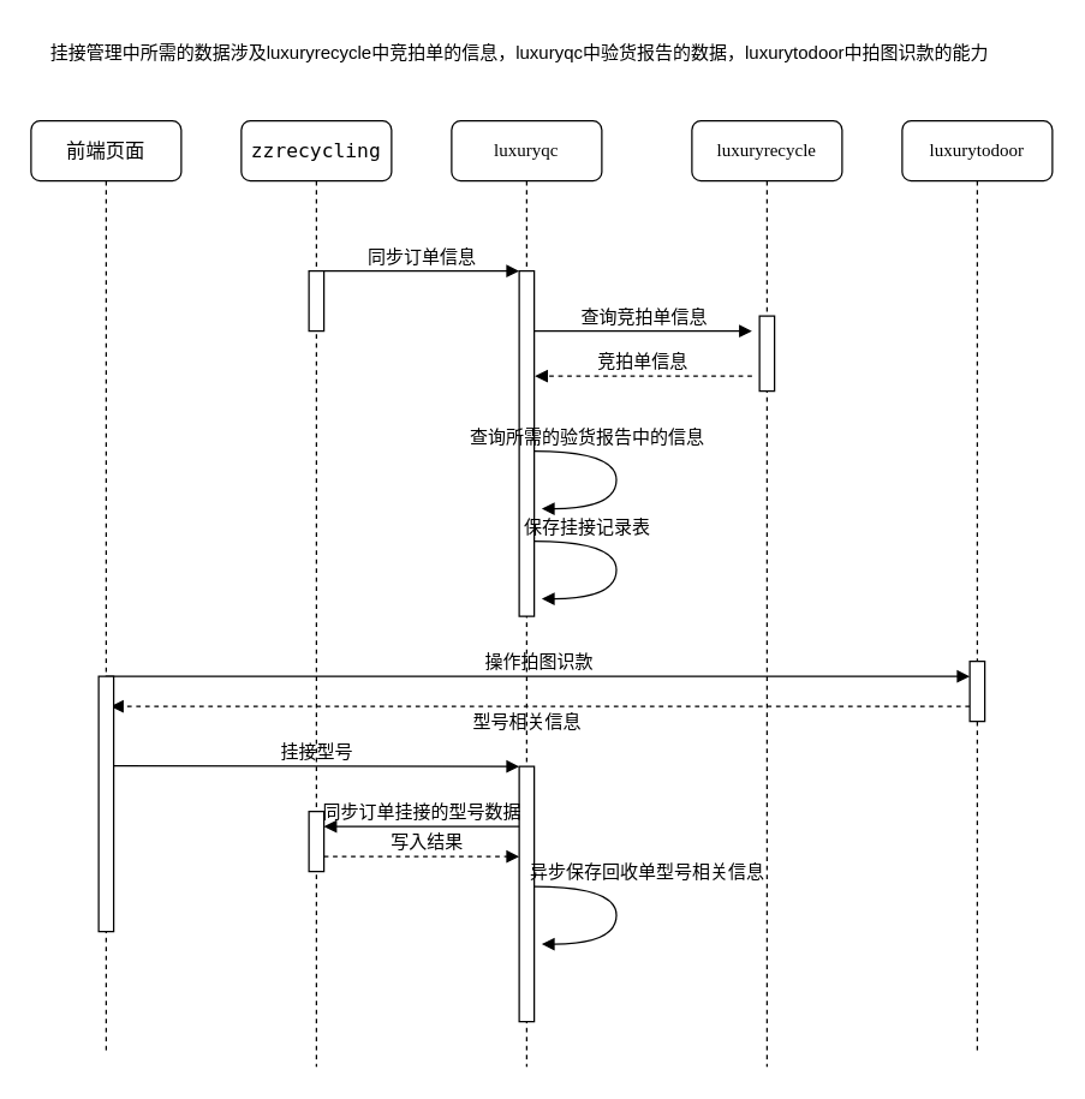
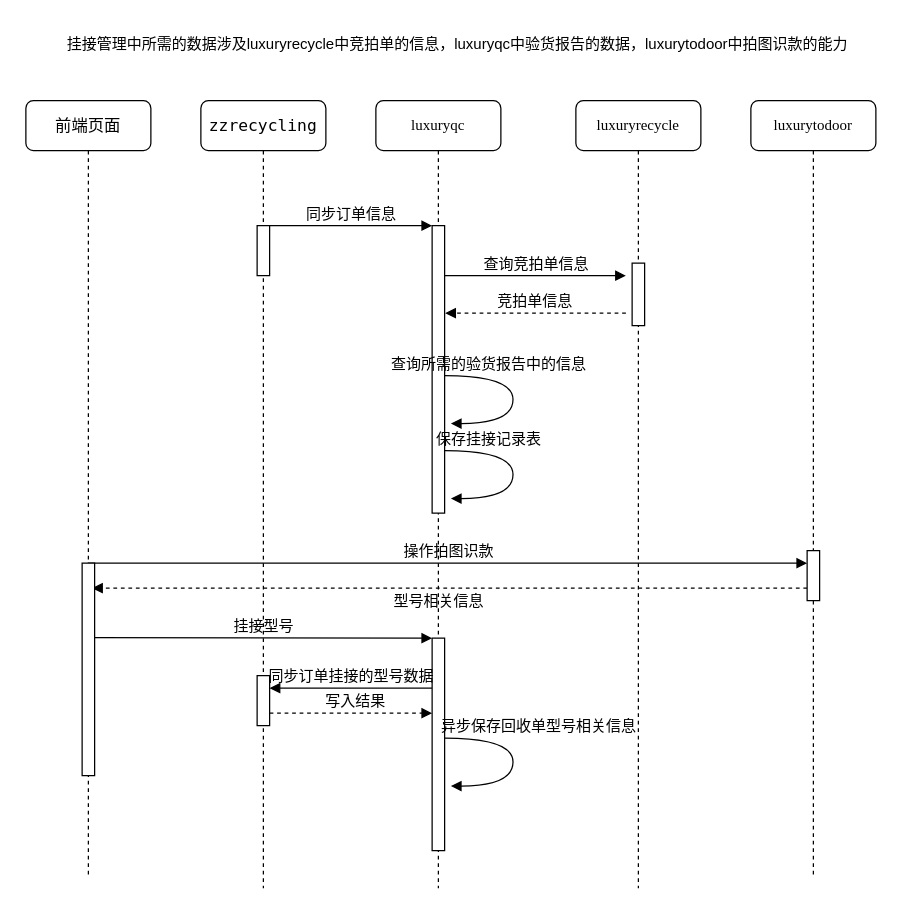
  <mxCell id="0" />
  <mxCell id="1" parent="0" />
  <mxCell id="2" value="luxuryqc" style="shape=umlLifeline;perimeter=lifelinePerimeter;whiteSpace=wrap;html=1;container=1;collapsible=0;recursiveResize=0;outlineConnect=0;rounded=1;shadow=0;comic=0;labelBackgroundColor=none;strokeWidth=1;fontFamily=Verdana;fontSize=12;align=center;" parent="1" vertex="1"><mxGeometry x="300" y="80" width="100" height="630" as="geometry" /></mxCell>
  <mxCell id="3" value="" style="html=1;points=[];perimeter=orthogonalPerimeter;rounded=0;shadow=0;comic=0;labelBackgroundColor=none;strokeWidth=1;fontFamily=Verdana;fontSize=12;align=center;" parent="2" vertex="1"><mxGeometry x="45" y="100" width="10" height="230" as="geometry" /></mxCell>
  <mxCell id="4" value="查询所需的验货报告中的信息" style="html=1;verticalAlign=bottom;endArrow=block;labelBackgroundColor=none;fontFamily=Verdana;fontSize=12;elbow=vertical;edgeStyle=orthogonalEdgeStyle;curved=1;entryX=1;entryY=0.286;entryPerimeter=0;exitX=1.038;exitY=0.345;exitPerimeter=0;" parent="2" edge="1"><mxGeometry x="-0.509" relative="1" as="geometry"><mxPoint x="55.003" y="220" as="sourcePoint" /><mxPoint x="60.003" y="258.333" as="targetPoint" /><Array as="points"><mxPoint x="109.67" y="220" /><mxPoint x="109.67" y="258" /></Array><mxPoint as="offset" /></mxGeometry></mxCell>
  <mxCell id="5" value="保存挂接记录表" style="html=1;verticalAlign=bottom;endArrow=block;labelBackgroundColor=none;fontFamily=Verdana;fontSize=12;elbow=vertical;edgeStyle=orthogonalEdgeStyle;curved=1;entryX=1;entryY=0.286;entryPerimeter=0;exitX=1.038;exitY=0.345;exitPerimeter=0;" edge="1" parent="2"><mxGeometry x="-0.509" relative="1" as="geometry"><mxPoint x="55.003" y="280" as="sourcePoint" /><mxPoint x="60.003" y="318.333" as="targetPoint" /><Array as="points"><mxPoint x="109.67" y="280" /><mxPoint x="109.67" y="318" /></Array><mxPoint as="offset" /></mxGeometry></mxCell>
  <mxCell id="6" value="型号相关信息" style="html=1;verticalAlign=bottom;endArrow=block;labelBackgroundColor=none;fontFamily=Verdana;fontSize=12;edgeStyle=elbowEdgeStyle;elbow=vertical;exitX=0.8;exitY=0.118;exitDx=0;exitDy=0;exitPerimeter=0;entryX=0.8;entryY=0.118;entryDx=0;entryDy=0;entryPerimeter=0;dashed=1;" edge="1" parent="2" target="24"><mxGeometry x="0.031" y="20" relative="1" as="geometry"><mxPoint x="345" y="390" as="sourcePoint" /><mxPoint x="55" y="390" as="targetPoint" /><mxPoint as="offset" /></mxGeometry></mxCell>
  <mxCell id="7" value="" style="html=1;points=[];perimeter=orthogonalPerimeter;rounded=0;shadow=0;comic=0;labelBackgroundColor=none;strokeWidth=1;fontFamily=Verdana;fontSize=12;align=center;" vertex="1" parent="2"><mxGeometry x="45" y="430" width="10" height="170" as="geometry" /></mxCell>
  <mxCell id="8" value="异步保存回收单型号相关信息" style="html=1;verticalAlign=bottom;endArrow=block;labelBackgroundColor=none;fontFamily=Verdana;fontSize=12;elbow=vertical;edgeStyle=orthogonalEdgeStyle;curved=1;entryX=1;entryY=0.286;entryPerimeter=0;exitX=1.038;exitY=0.345;exitPerimeter=0;" edge="1" parent="2"><mxGeometry x="-0.233" y="20" relative="1" as="geometry"><mxPoint x="55.003" y="510" as="sourcePoint" /><mxPoint x="60.003" y="548.333" as="targetPoint" /><Array as="points"><mxPoint x="109.67" y="510" /><mxPoint x="109.67" y="548" /></Array><mxPoint as="offset" /></mxGeometry></mxCell>
  <mxCell id="9" value="同步订单挂接的型号数据" style="html=1;verticalAlign=bottom;endArrow=block;labelBackgroundColor=none;fontFamily=Verdana;fontSize=12;edgeStyle=elbowEdgeStyle;elbow=vertical;entryX=0;entryY=0;entryDx=0;entryDy=0;" edge="1" parent="2"><mxGeometry relative="1" as="geometry"><mxPoint x="45" y="470" as="sourcePoint" /><mxPoint x="-85" y="470" as="targetPoint" /></mxGeometry></mxCell>
  <mxCell id="10" value="luxuryrecycle" style="shape=umlLifeline;perimeter=lifelinePerimeter;whiteSpace=wrap;html=1;container=1;collapsible=0;recursiveResize=0;outlineConnect=0;rounded=1;shadow=0;comic=0;labelBackgroundColor=none;strokeWidth=1;fontFamily=Verdana;fontSize=12;align=center;" parent="1" vertex="1"><mxGeometry x="460" y="80" width="100" height="630" as="geometry" /></mxCell>
  <mxCell id="11" value="" style="html=1;points=[];perimeter=orthogonalPerimeter;rounded=0;shadow=0;comic=0;labelBackgroundColor=none;strokeWidth=1;fontFamily=Verdana;fontSize=12;align=center;" vertex="1" parent="10"><mxGeometry x="45" y="130" width="10" height="50" as="geometry" /></mxCell>
  <mxCell id="12" value="查询竞拍单信息" style="html=1;verticalAlign=bottom;endArrow=block;labelBackgroundColor=none;fontFamily=Verdana;fontSize=12;edgeStyle=elbowEdgeStyle;elbow=vertical;" edge="1" parent="10"><mxGeometry relative="1" as="geometry"><mxPoint x="-105" y="140" as="sourcePoint" /><mxPoint x="40" y="140" as="targetPoint" /></mxGeometry></mxCell>
  <mxCell id="13" value="luxurytodoor" style="shape=umlLifeline;perimeter=lifelinePerimeter;whiteSpace=wrap;html=1;container=1;collapsible=0;recursiveResize=0;outlineConnect=0;rounded=1;shadow=0;comic=0;labelBackgroundColor=none;strokeWidth=1;fontFamily=Verdana;fontSize=12;align=center;" parent="1" vertex="1"><mxGeometry x="600" y="80" width="100" height="620" as="geometry" /></mxCell>
  <mxCell id="14" value="&lt;div&gt;&lt;pre style=&quot;font-family: &amp;quot;JetBrains Mono&amp;quot;, monospace; font-size: 9.8pt;&quot;&gt;&lt;div style=&quot;&quot;&gt;&lt;pre style=&quot;font-family: &amp;quot;JetBrains Mono&amp;quot;, monospace; font-size: 9.8pt;&quot;&gt;&lt;font style=&quot;color: rgb(0, 0, 0); background-color: rgb(255, 255, 255);&quot;&gt;zzrecycling&lt;/font&gt;&lt;/pre&gt;&lt;/div&gt;&lt;/pre&gt;&lt;/div&gt;" style="shape=umlLifeline;perimeter=lifelinePerimeter;whiteSpace=wrap;html=1;container=1;collapsible=0;recursiveResize=0;outlineConnect=0;rounded=1;shadow=0;comic=0;labelBackgroundColor=none;strokeWidth=1;fontFamily=Verdana;fontSize=12;align=center;" parent="1" vertex="1"><mxGeometry x="160" y="80" width="100" height="630" as="geometry" /></mxCell>
  <mxCell id="15" value="" style="html=1;points=[];perimeter=orthogonalPerimeter;rounded=0;shadow=0;comic=0;labelBackgroundColor=none;strokeWidth=1;fontFamily=Verdana;fontSize=12;align=center;" parent="14" vertex="1"><mxGeometry x="45" y="100" width="10" height="40" as="geometry" /></mxCell>
  <mxCell id="16" value="挂接型号" style="html=1;verticalAlign=bottom;endArrow=block;labelBackgroundColor=none;fontFamily=Verdana;fontSize=12;edgeStyle=elbowEdgeStyle;elbow=vertical;" edge="1" parent="14"><mxGeometry relative="1" as="geometry"><mxPoint x="-85" y="429.5" as="sourcePoint" /><mxPoint x="185" y="430" as="targetPoint" /><Array as="points"><mxPoint x="-35" y="430" /></Array></mxGeometry></mxCell>
  <mxCell id="17" value="" style="html=1;points=[];perimeter=orthogonalPerimeter;rounded=0;shadow=0;comic=0;labelBackgroundColor=none;strokeWidth=1;fontFamily=Verdana;fontSize=12;align=center;" vertex="1" parent="14"><mxGeometry x="45" y="460" width="10" height="40" as="geometry" /></mxCell>
  <mxCell id="18" value="写入结果&amp;nbsp;" style="html=1;verticalAlign=bottom;endArrow=block;labelBackgroundColor=none;fontFamily=Verdana;fontSize=12;edgeStyle=elbowEdgeStyle;elbow=horizontal;entryX=0;entryY=0;entryDx=0;entryDy=0;dashed=1;" edge="1" parent="14"><mxGeometry x="0.077" relative="1" as="geometry"><mxPoint x="55" y="490" as="sourcePoint" /><mxPoint x="185" y="490" as="targetPoint" /><mxPoint as="offset" /></mxGeometry></mxCell>
  <mxCell id="19" value="" style="html=1;points=[];perimeter=orthogonalPerimeter;rounded=0;shadow=0;comic=0;labelBackgroundColor=none;strokeWidth=1;fontFamily=Verdana;fontSize=12;align=center;" parent="1" vertex="1"><mxGeometry x="645" y="440" width="10" height="40" as="geometry" /></mxCell>
  <mxCell id="20" value="竞拍单信息" style="html=1;verticalAlign=bottom;endArrow=block;labelBackgroundColor=none;fontFamily=Verdana;fontSize=12;edgeStyle=elbowEdgeStyle;elbow=vertical;dashed=1;" edge="1" parent="1"><mxGeometry relative="1" as="geometry"><mxPoint x="500" y="250" as="sourcePoint" /><mxPoint x="355.5" y="249.5" as="targetPoint" /></mxGeometry></mxCell>
  <mxCell id="21" value="同步订单信息" style="html=1;verticalAlign=bottom;endArrow=block;labelBackgroundColor=none;fontFamily=Verdana;fontSize=12;edgeStyle=elbowEdgeStyle;elbow=vertical;entryX=0;entryY=0;entryDx=0;entryDy=0;" parent="1" source="15" target="3" edge="1"><mxGeometry relative="1" as="geometry"><mxPoint x="280" y="190" as="sourcePoint" /></mxGeometry></mxCell>
  <mxCell id="22" value="操作拍图识款" style="html=1;verticalAlign=bottom;endArrow=block;labelBackgroundColor=none;fontFamily=Verdana;fontSize=12;edgeStyle=elbowEdgeStyle;elbow=vertical;" edge="1" parent="1" source="23"><mxGeometry relative="1" as="geometry"><mxPoint x="355" y="450" as="sourcePoint" /><mxPoint x="645" y="450" as="targetPoint" /></mxGeometry></mxCell>
  <mxCell id="23" value="&lt;pre style=&quot;font-family: &amp;quot;JetBrains Mono&amp;quot;, monospace; font-size: 9.8pt;&quot;&gt;&lt;div style=&quot;&quot;&gt;&lt;pre style=&quot;font-family: &amp;quot;JetBrains Mono&amp;quot;, monospace; font-size: 9.8pt;&quot;&gt;&lt;span style=&quot;background-color: rgb(255, 255, 255);&quot;&gt;前端页面&lt;/span&gt;&lt;/pre&gt;&lt;/div&gt;&lt;/pre&gt;" style="shape=umlLifeline;perimeter=lifelinePerimeter;whiteSpace=wrap;html=1;container=1;collapsible=0;recursiveResize=0;outlineConnect=0;rounded=1;shadow=0;comic=0;labelBackgroundColor=none;strokeWidth=1;fontFamily=Verdana;fontSize=12;align=center;" vertex="1" parent="1"><mxGeometry x="20" y="80" width="100" height="620" as="geometry" /></mxCell>
  <mxCell id="24" value="" style="html=1;points=[];perimeter=orthogonalPerimeter;rounded=0;shadow=0;comic=0;labelBackgroundColor=none;strokeWidth=1;fontFamily=Verdana;fontSize=12;align=center;" vertex="1" parent="23"><mxGeometry x="45" y="370" width="10" height="170" as="geometry" /></mxCell>
- <mxCell id="25" value="挂接管理中所需的数据涉及luxuryrecycle中竞拍单的信息，luxuryqc中验货报告的数据，luxurytodoor中拍图识款的能力" style="text;html=1;align=center;verticalAlign=middle;resizable=0;points=[];autosize=1;strokeColor=none;fillColor=none;" vertex="1" parent="1"><mxGeometry x="20" y="20" width="650" height="30" as="geometry" /></mxCell>
+ <mxCell id="25" value="挂接管理中所需的数据涉及luxuryrecycle中竞拍单的信息，luxuryqc中验货报告的数据，luxurytodoor中拍图识款的能力" style="text;html=1;align=center;verticalAlign=middle;resizable=0;points=[];autosize=1;strokeColor=none;fillColor=none;" vertex="1" parent="1"><mxGeometry x="40" y="20" width="650" height="30" as="geometry" /></mxCell>
